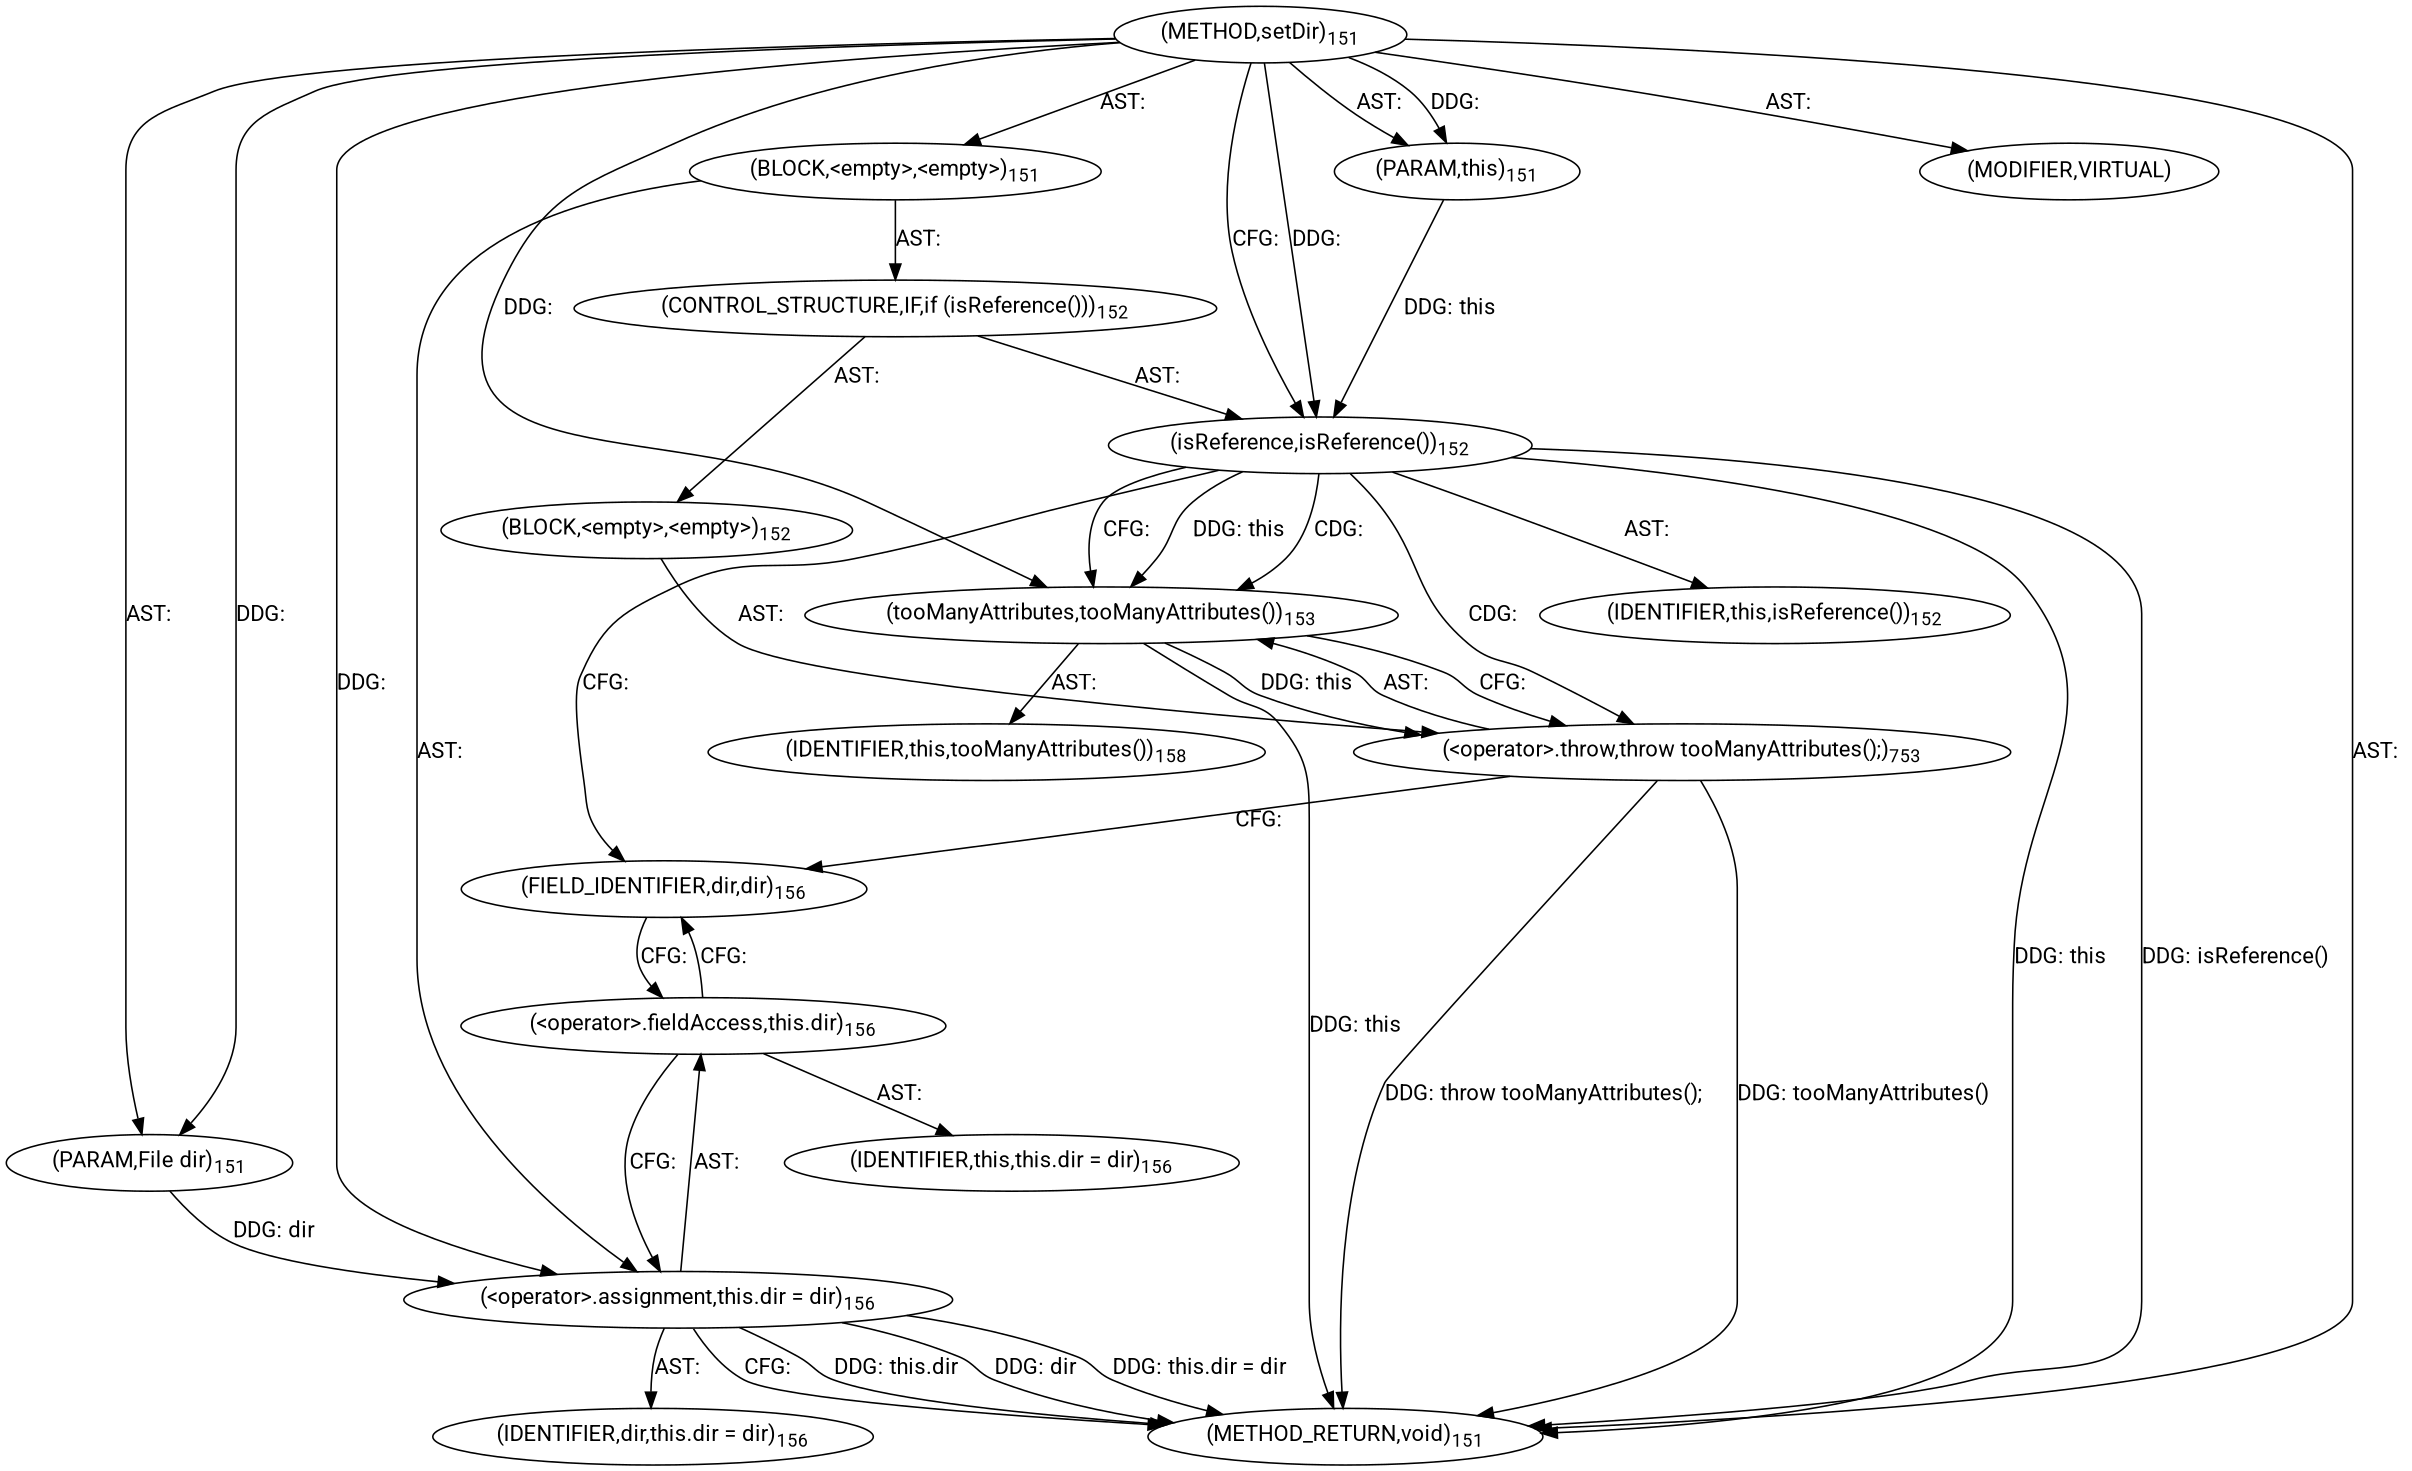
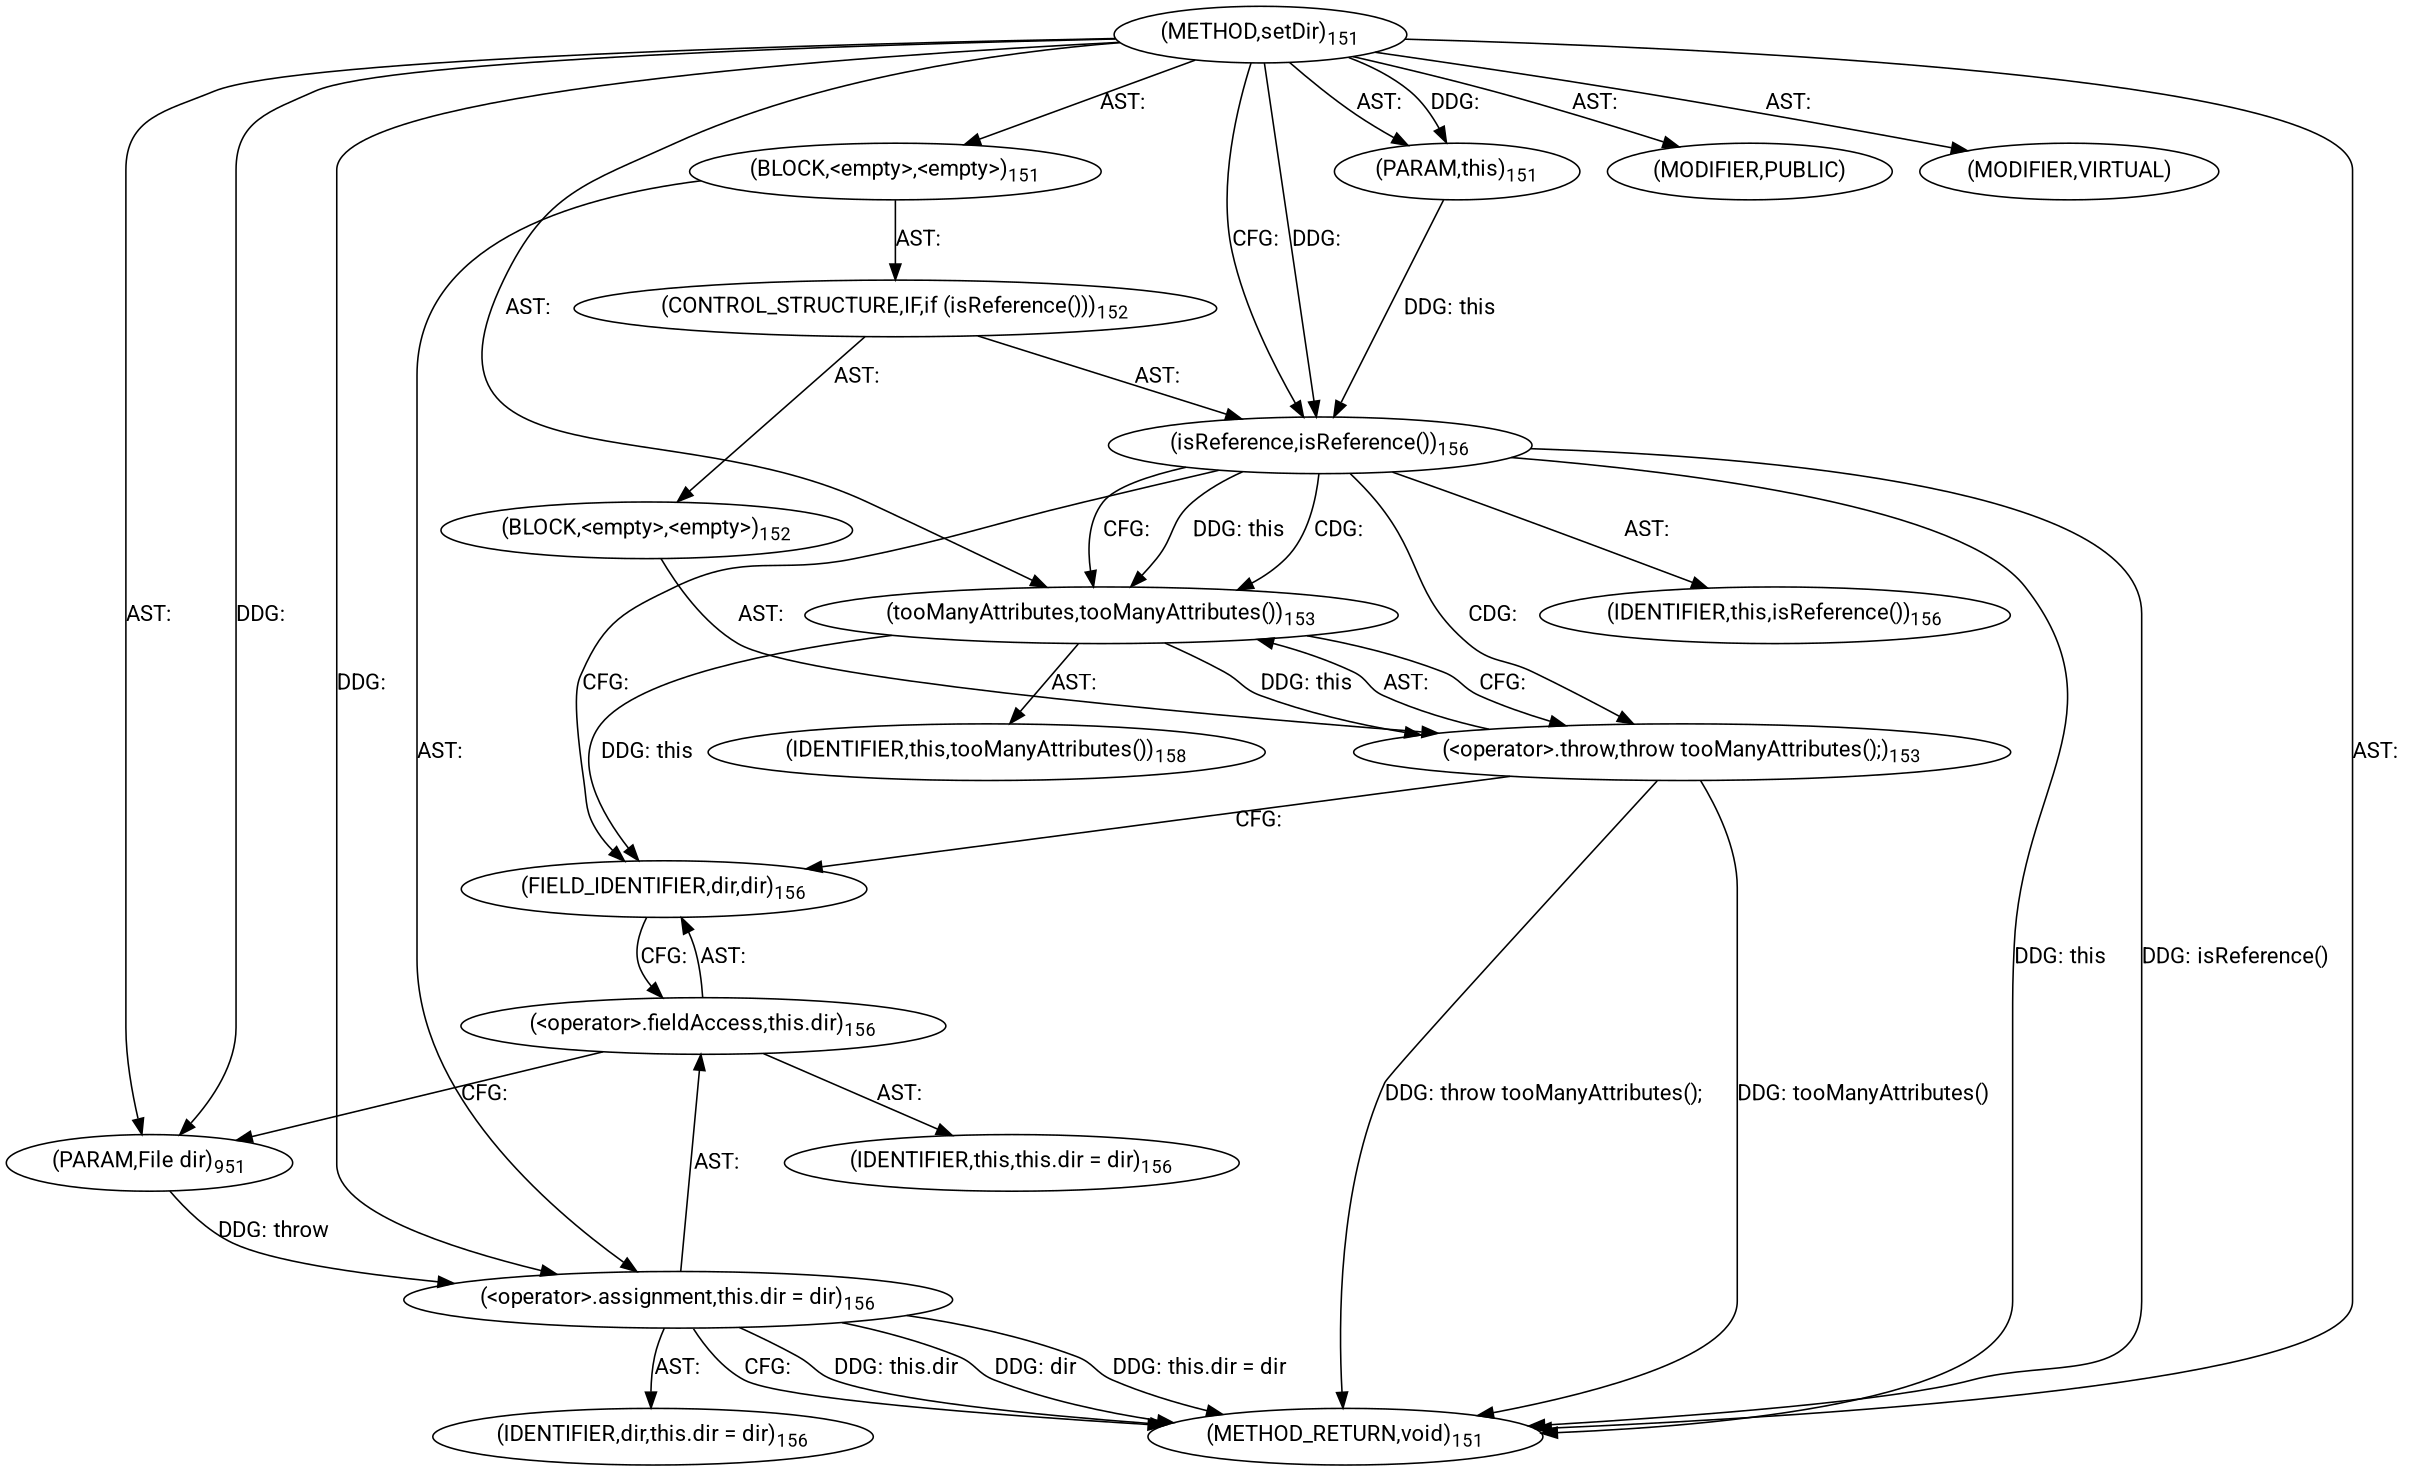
  digraph {
    fontname=Roboto
    node [fontname=Roboto]
    edge [fontname=Roboto]
    n1 [label=<(METHOD,setDir)<SUB>151</SUB>>]
    n2 [label=<(PARAM,this)<SUB>151</SUB>>]
-   n3 [label=<(PARAM,File dir)<SUB>151</SUB>>]
+   n3 [label=<(PARAM,File dir)<SUB>951</SUB>>]
    n4 [label=<(BLOCK,&lt;empty&gt;,&lt;empty&gt;)<SUB>151</SUB>>]
-   n5 [label=<(isReference,isReference())<SUB>152</SUB>>]
+   n5 [label=<(isReference,isReference())<SUB>156</SUB>>]
    n6 [label=<(tooManyAttributes,tooManyAttributes())<SUB>153</SUB>>]
    n7 [label=<(&lt;operator&gt;.assignment,this.dir = dir)<SUB>156</SUB>>]
+   n8 [label=<(MODIFIER,PUBLIC)>]
    n9 [label=<(MODIFIER,VIRTUAL)>]
    n10 [label=<(METHOD_RETURN,void)<SUB>151</SUB>>]
    n11 [label=<(CONTROL_STRUCTURE,IF,if (isReference()))<SUB>152</SUB>>]
-   n12 [label=<(IDENTIFIER,this,isReference())<SUB>152</SUB>>]
-   n13 [label=<(&lt;operator&gt;.throw,throw tooManyAttributes();)<SUB>753</SUB>>]
+   n12 [label=<(IDENTIFIER,this,isReference())<SUB>156</SUB>>]
+   n13 [label=<(&lt;operator&gt;.throw,throw tooManyAttributes();)<SUB>153</SUB>>]
    n14 [label=<(FIELD_IDENTIFIER,dir,dir)<SUB>156</SUB>>]
    n15 [label=<(IDENTIFIER,this,tooManyAttributes())<SUB>158</SUB>>]
    n16 [label=<(&lt;operator&gt;.fieldAccess,this.dir)<SUB>156</SUB>>]
    n17 [label=<(IDENTIFIER,dir,this.dir = dir)<SUB>156</SUB>>]
    n18 [label=<(BLOCK,&lt;empty&gt;,&lt;empty&gt;)<SUB>152</SUB>>]
    n19 [label=<(IDENTIFIER,this,this.dir = dir)<SUB>156</SUB>>]
    n1 -> n2 [label="AST: "]
    n1 -> n2 [label="DDG: "]
    n1 -> n3 [label="AST: "]
    n1 -> n3 [label="DDG: "]
    n1 -> n4 [label="AST: "]
    n1 -> n5 [label="CFG: "]
    n1 -> n5 [label="DDG: "]
-   n1 -> n6 [label="DDG: "]
+   n1 -> n6 [label="AST: "]
    n1 -> n7 [label="DDG: "]
+   n1 -> n8 [label="AST: "]
    n1 -> n9 [label="AST: "]
    n1 -> n10 [label="AST: "]
    n2 -> n5 [label="DDG: this"]
-   n3 -> n7 [label="DDG: dir"]
+   n3 -> n7 [label="DDG: throw"]
    n4 -> n7 [label="AST: "]
    n4 -> n11 [label="AST: "]
    n5 -> n6 [label="CFG: "]
    n5 -> n6 [label="DDG: this"]
    n5 -> n6 [label="CDG: "]
    n5 -> n10 [label="DDG: this"]
    n5 -> n10 [label="DDG: isReference()"]
    n5 -> n12 [label="AST: "]
    n5 -> n13 [label="CDG: "]
    n5 -> n14 [label="CFG: "]
-   n6 -> n10 [label="DDG: this"]
+   n6 -> n14 [label="DDG: this"]
    n6 -> n13 [label="CFG: "]
    n6 -> n13 [label="DDG: this"]
    n6 -> n15 [label="AST: "]
    n7 -> n10 [label="CFG: "]
    n7 -> n10 [label="DDG: this.dir"]
    n7 -> n10 [label="DDG: dir"]
    n7 -> n10 [label="DDG: this.dir = dir"]
    n7 -> n16 [label="AST: "]
    n7 -> n17 [label="AST: "]
    n11 -> n5 [label="AST: "]
    n11 -> n18 [label="AST: "]
    n13 -> n6 [label="AST: "]
    n13 -> n10 [label="DDG: tooManyAttributes()"]
    n13 -> n10 [label="DDG: throw tooManyAttributes();"]
    n13 -> n14 [label="CFG: "]
    n14 -> n16 [label="CFG: "]
-   n16 -> n7 [label="CFG: "]
-   n16 -> n14 [label="CFG: "]
+   n16 -> n3 [label="CFG: "]
+   n16 -> n14 [label="AST: "]
    n16 -> n19 [label="AST: "]
    n18 -> n13 [label="AST: "]
  }
